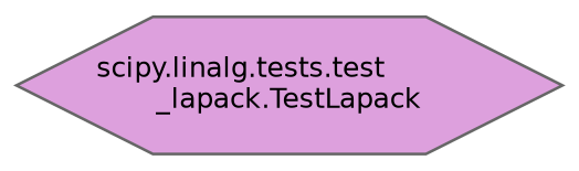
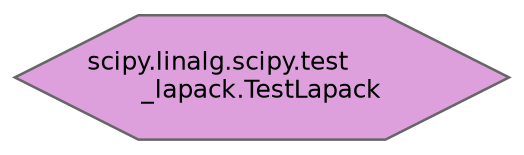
  digraph {
    rankdir=LR
-   n1 [color=grey40 fillcolor=plum fontname=Helvetica fontsize=10 height=0.2 label="scipy.linalg.tests.test\l_lapack.TestLapack" shape=hexagon style=filled width=0.4]
+   n1 [color=grey40 fillcolor=plum fontname=Helvetica fontsize=10 height=0.2 label="scipy.linalg.scipy.test\l_lapack.TestLapack" shape=hexagon style=filled width=0.4]
  }
